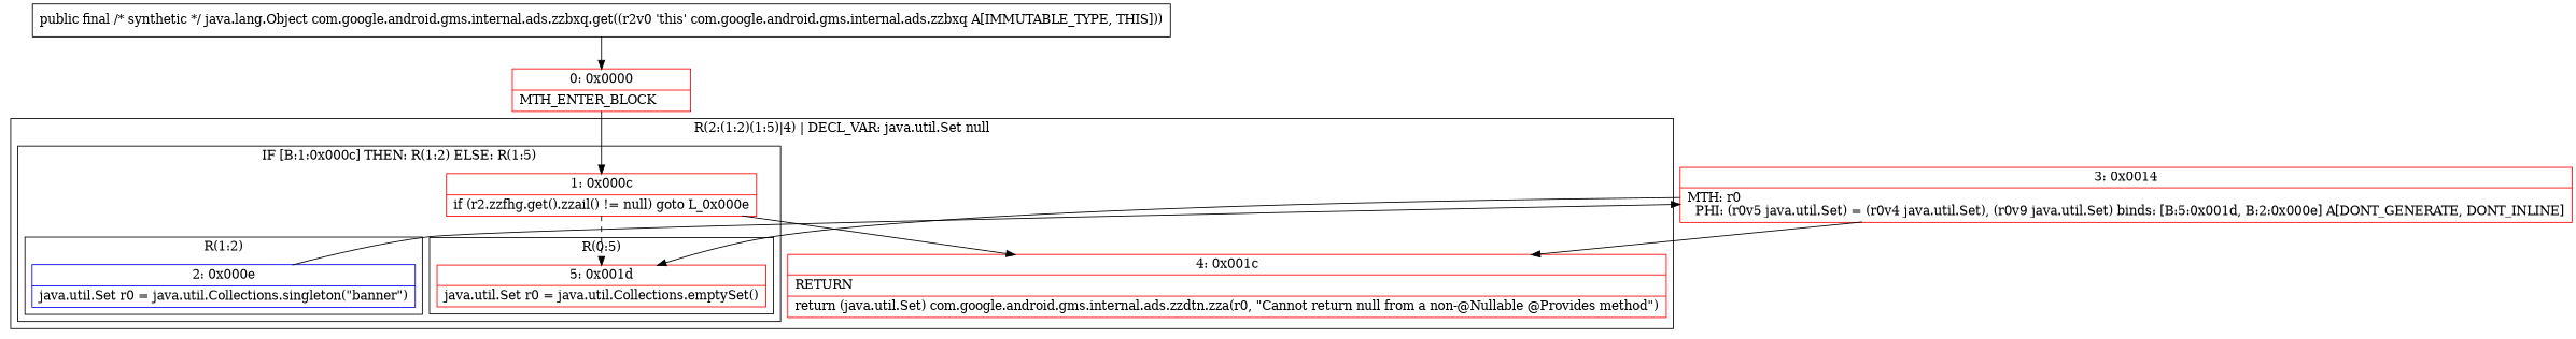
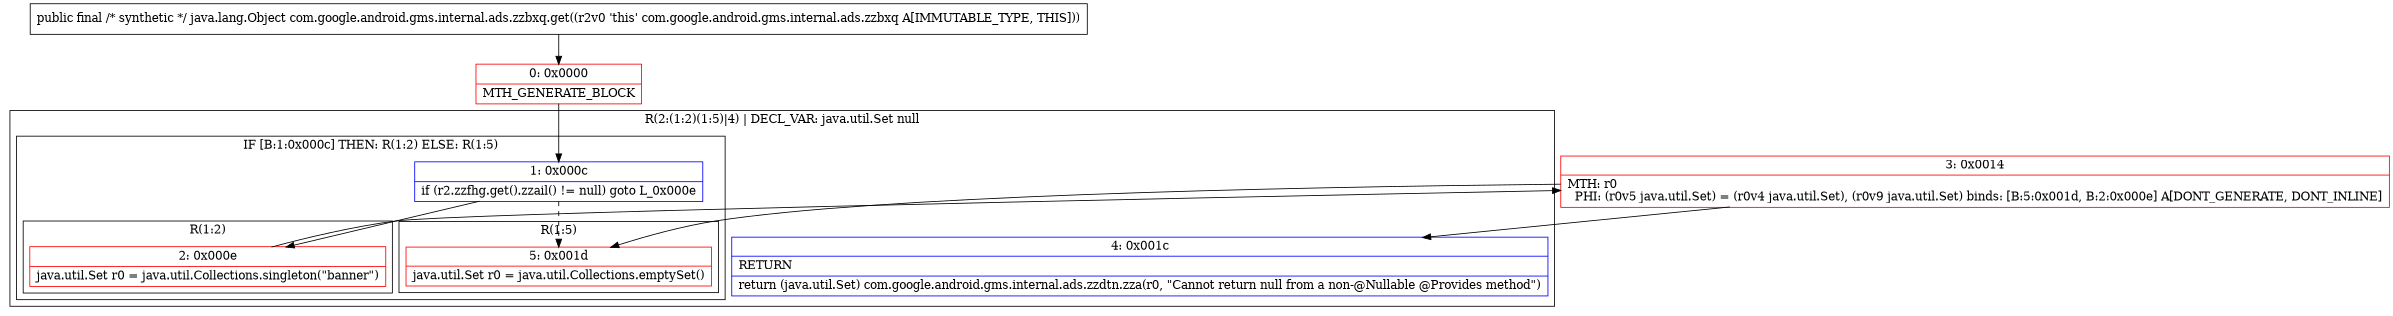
  digraph {
    node [color=blue shape=record]
-   n1 [label="{2\:\ 0x000e|java.util.Set r0 = java.util.Collections.singleton(\"banner\")\l}"]
+   n1 [color=red label="{2\:\ 0x000e|java.util.Set r0 = java.util.Collections.singleton(\"banner\")\l}"]
    n2 [color=red label="{5\:\ 0x001d|java.util.Set r0 = java.util.Collections.emptySet()\l}"]
-   n3 [color=red label="{1\:\ 0x000c|if (r2.zzfhg.get().zzail() != null) goto L_0x000e\l}"]
-   n4 [color=red label="{4\:\ 0x001c|RETURN\l|return (java.util.Set) com.google.android.gms.internal.ads.zzdtn.zza(r0, \"Cannot return null from a non\-@Nullable @Provides method\")\l}"]
+   n3 [label="{1\:\ 0x000c|if (r2.zzfhg.get().zzail() != null) goto L_0x000e\l}"]
+   n4 [label="{4\:\ 0x001c|RETURN\l|return (java.util.Set) com.google.android.gms.internal.ads.zzdtn.zza(r0, \"Cannot return null from a non\-@Nullable @Provides method\")\l}"]
    n5 [color=red label="{3\:\ 0x0014|MTH: r0 \l  PHI: (r0v5 java.util.Set) = (r0v4 java.util.Set), (r0v9 java.util.Set) binds: [B:5:0x001d, B:2:0x000e] A[DONT_GENERATE, DONT_INLINE]\l}"]
-   n6 [color=red label="{0\:\ 0x0000|MTH_ENTER_BLOCK\l}"]
+   n6 [color=red label="{0\:\ 0x0000|MTH_GENERATE_BLOCK\l}"]
    n7 [label="{public final \/* synthetic *\/ java.lang.Object com.google.android.gms.internal.ads.zzbxq.get((r2v0 'this' com.google.android.gms.internal.ads.zzbxq A[IMMUTABLE_TYPE, THIS])) }" color=""]
    subgraph cluster_1 {
      label="R(2:(1:2)(1:5)|4) | DECL_VAR: java.util.Set null\l"
      n4
      subgraph cluster_2 {
        label="IF [B:1:0x000c] THEN: R(1:2) ELSE: R(1:5)"
        n3
        subgraph cluster_3 {
          label="R(1:2)"
          n1
        }
        subgraph cluster_4 {
-         label="R(0:5)"
+         label="R(1:5)"
          n2
        }
      }
    }
    n1 -> n5
-   n3 -> n4
+   n3 -> n1
    n3 -> n2 [style=dashed]
    n5 -> n2
    n5 -> n4
    n6 -> n3
    n7 -> n6
  }
